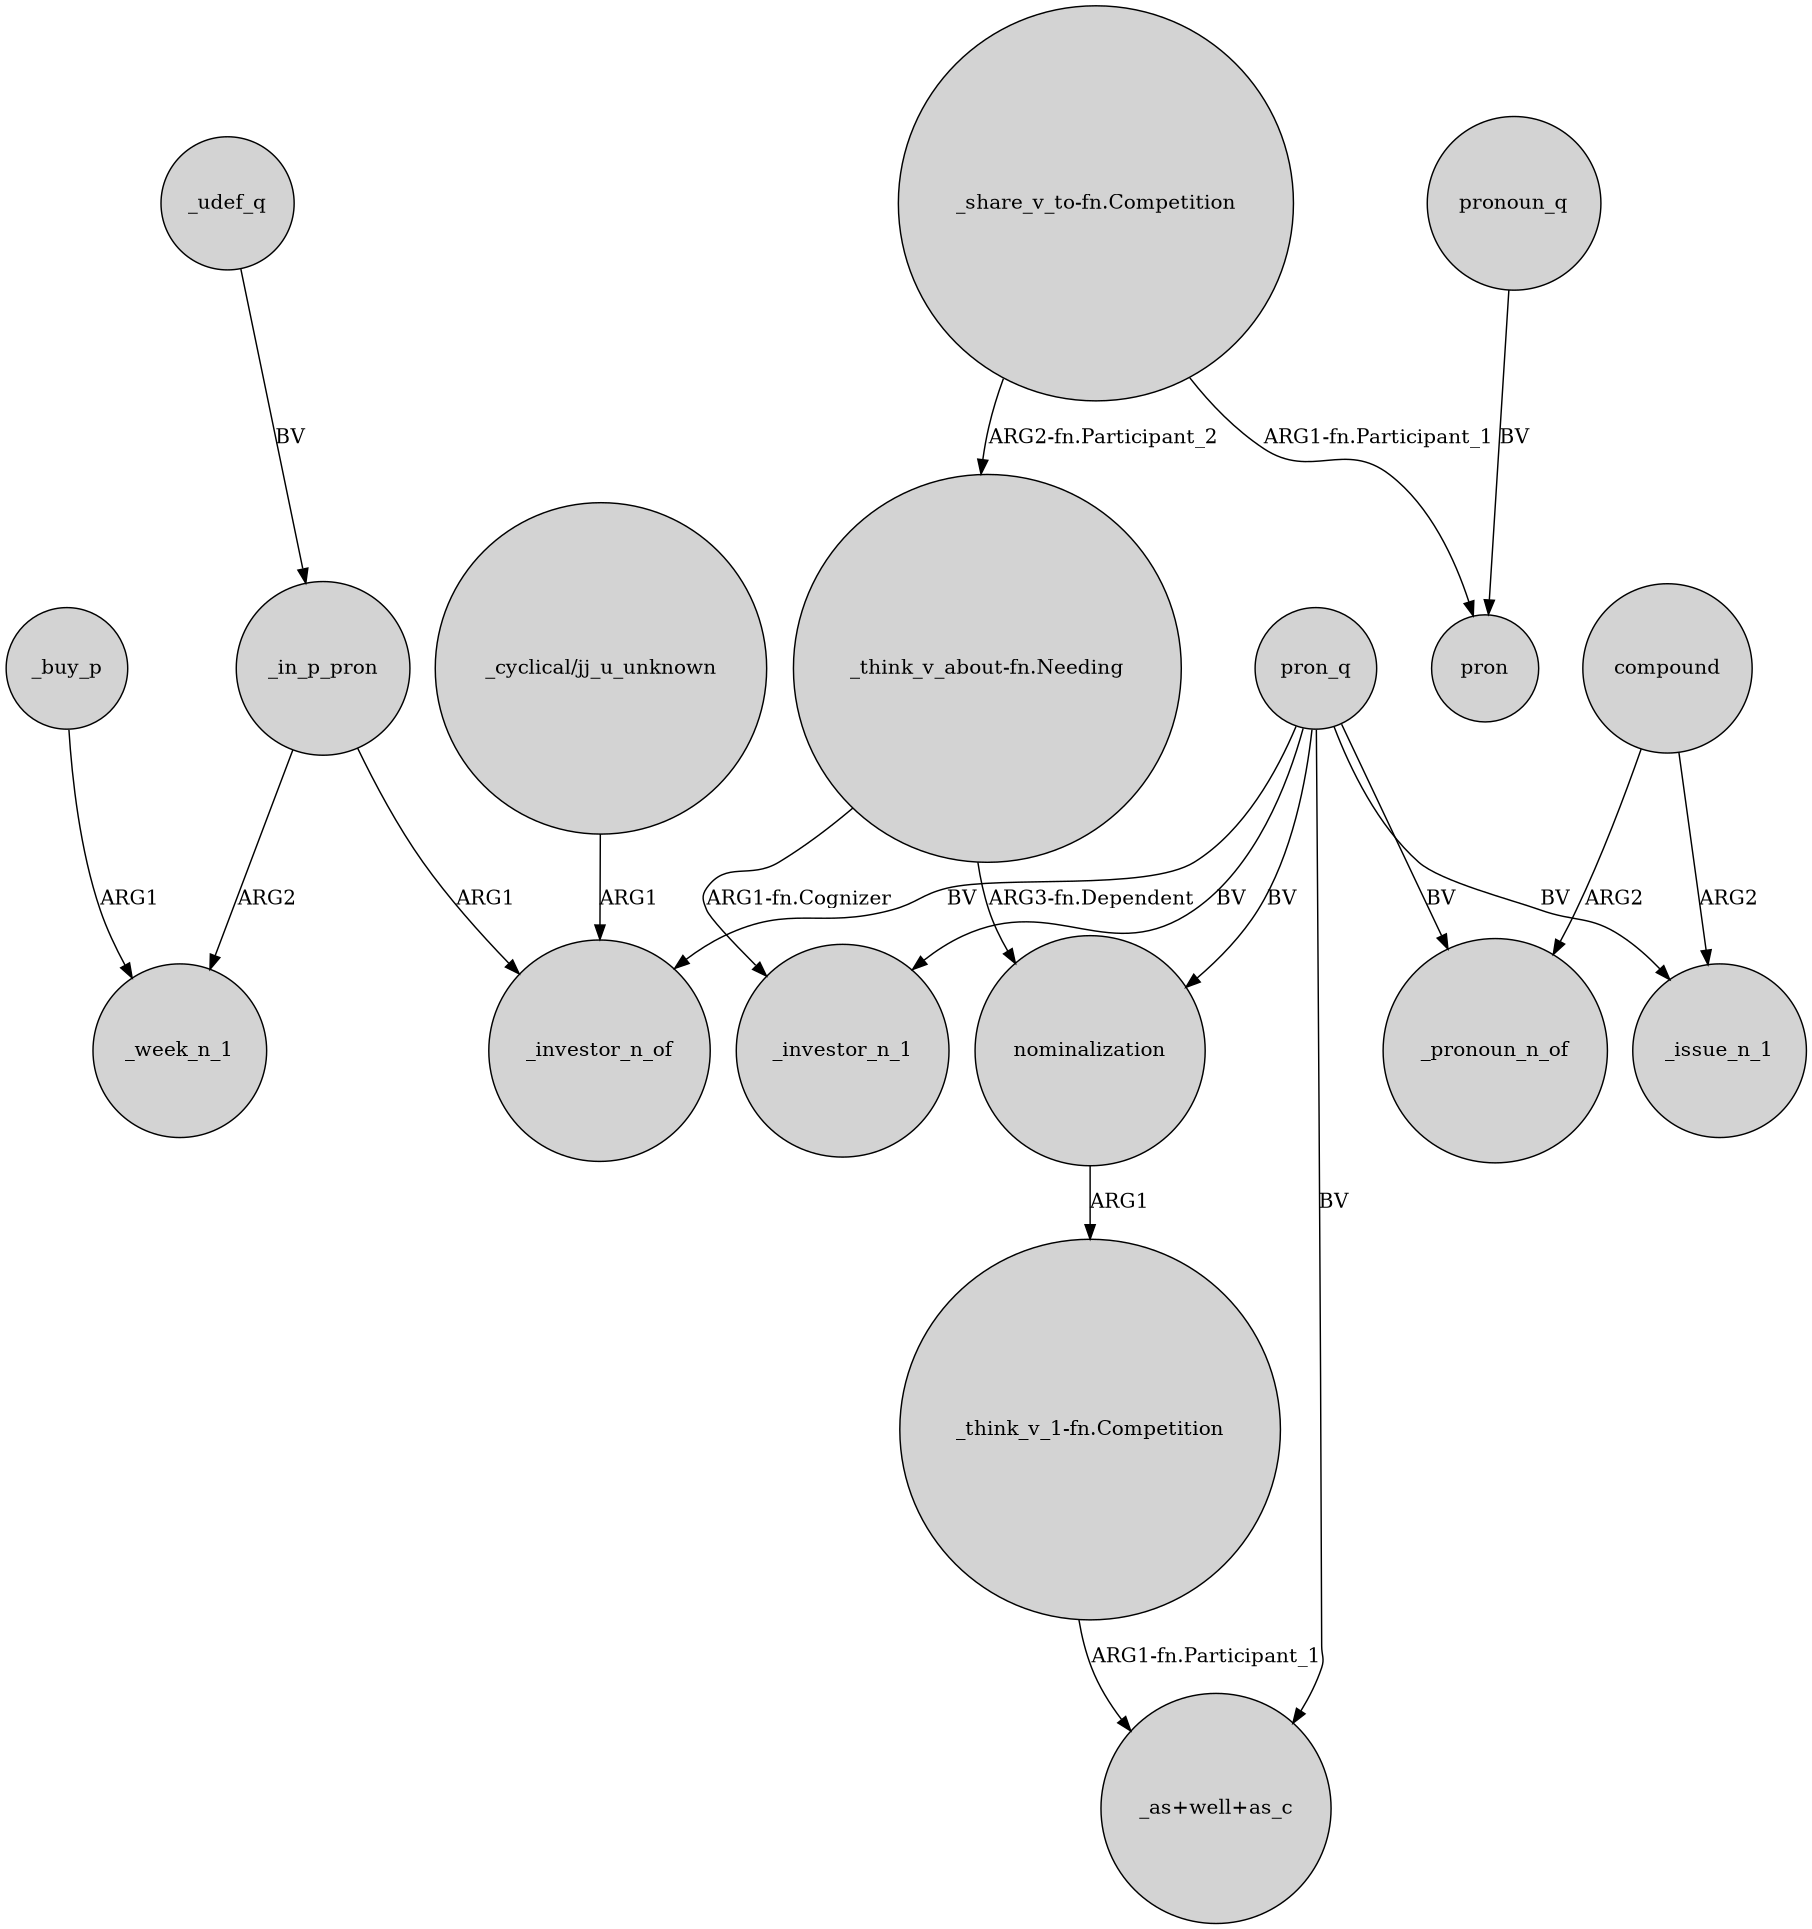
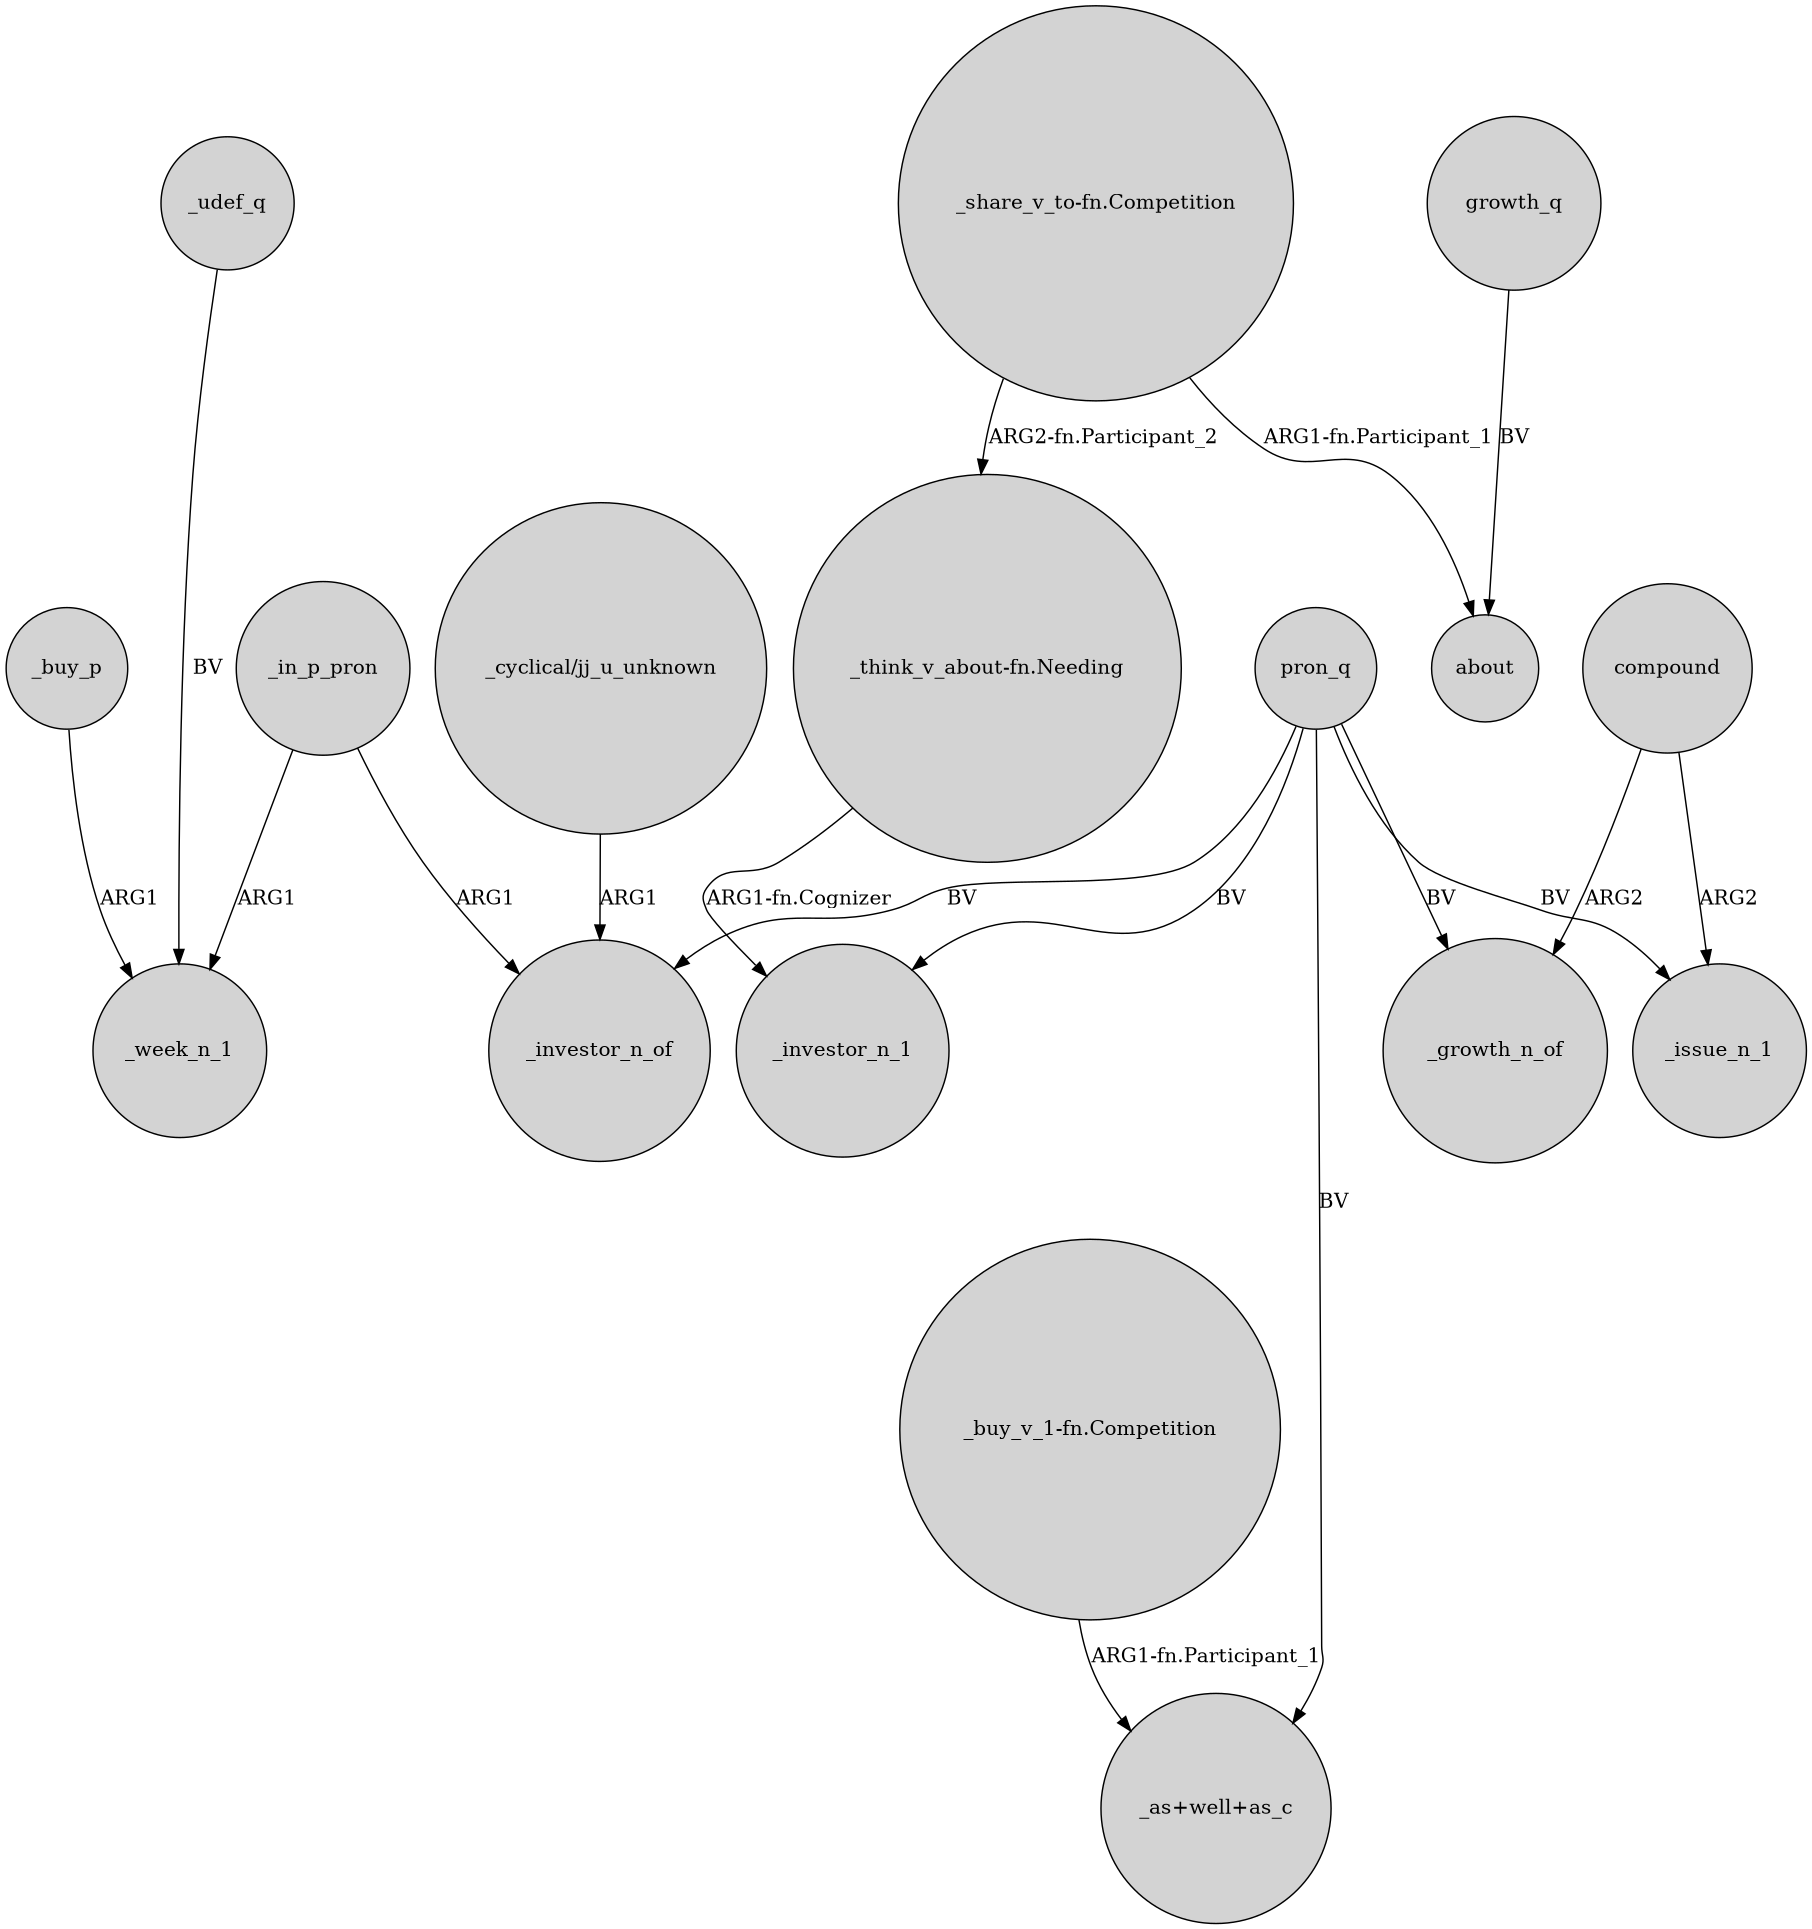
  digraph {
    node [shape=circle style=filled]
    n1 [label=_udef_q]
    _week_n_1
-   nominalization
-   "_buy_v_1-fn.Competition" [label="_think_v_1-fn.Competition"]
+   "_buy_v_1-fn.Competition"
    "_as+well+as_c"
    n6 [label=_in_p_pron]
    n7 [label=_investor_n_of]
    n8 [label="_share_v_to-fn.Competition"]
-   pron
+   pron [label=about]
    "_think_v_about-fn.Needing"
    _investor_n_1
    n12 [label=pron_q]
-   _growth_n_of [label=_pronoun_n_of]
+   _growth_n_of
    _issue_n_1
    n15 [label=_buy_p]
-   pronoun_q
+   pronoun_q [label=growth_q]
    compound
    "_cyclical/jj_u_unknown"
-   n1 -> n6 [label=BV]
-   nominalization -> "_buy_v_1-fn.Competition" [label=ARG1]
+   n1 -> _week_n_1 [label=BV]
    "_buy_v_1-fn.Competition" -> "_as+well+as_c" [label="ARG1-fn.Participant_1"]
-   n6 -> _week_n_1 [label=ARG2]
+   n6 -> _week_n_1 [label=ARG1]
    n6 -> n7 [label=ARG1]
    n8 -> pron [label="ARG1-fn.Participant_1"]
    n8 -> "_think_v_about-fn.Needing" [label="ARG2-fn.Participant_2"]
-   "_think_v_about-fn.Needing" -> nominalization [label="ARG3-fn.Dependent"]
    "_think_v_about-fn.Needing" -> _investor_n_1 [label="ARG1-fn.Cognizer"]
-   n12 -> nominalization [label=BV]
    n12 -> "_as+well+as_c" [label=BV]
    n12 -> n7 [label=BV]
    n12 -> _investor_n_1 [label=BV]
    n12 -> _growth_n_of [label=BV]
    n12 -> _issue_n_1 [label=BV]
    n15 -> _week_n_1 [label=ARG1]
    pronoun_q -> pron [label=BV]
    compound -> _growth_n_of [label=ARG2]
    compound -> _issue_n_1 [label=ARG2]
    "_cyclical/jj_u_unknown" -> n7 [label=ARG1]
  }
